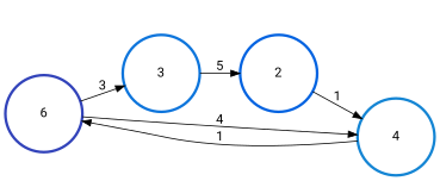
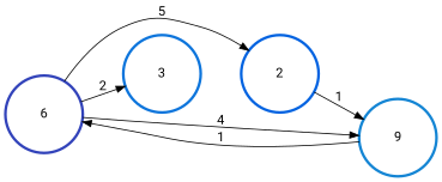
  digraph {
    fontname="Roboto Mono"
    rankdir=LR
    node [fontname="Roboto Mono" penwidth=3]
    edge [color=black fontname="Roboto Mono" penwidth=1]
    n1 [color="#3243BA" height=1.2 label=6 width=1.2]
    n2 [color="#0363E1" height=1.2 label=2 width=1.2]
    n3 [color="#0D75DC" height=1.2 label=3 width=1.2]
-   n4 [color="#1485D4" height=1.2 label=4 width=1.2]
-   n3 -> n2 [label=5]
-   n1 -> n3 [label=3]
+   n4 [color="#1485D4" height=1.2 label=9 width=1.2]
+   n1 -> n2 [label=5]
+   n1 -> n3 [label=2]
    n1 -> n4 [label=4]
    n2 -> n4 [label=1]
    n4 -> n1 [label=1]
  }
